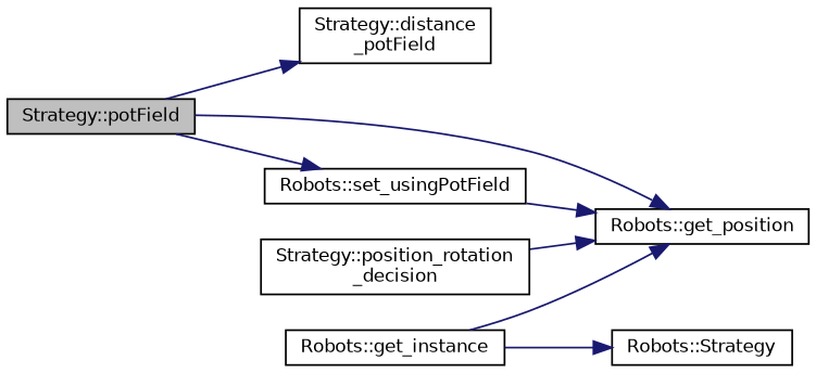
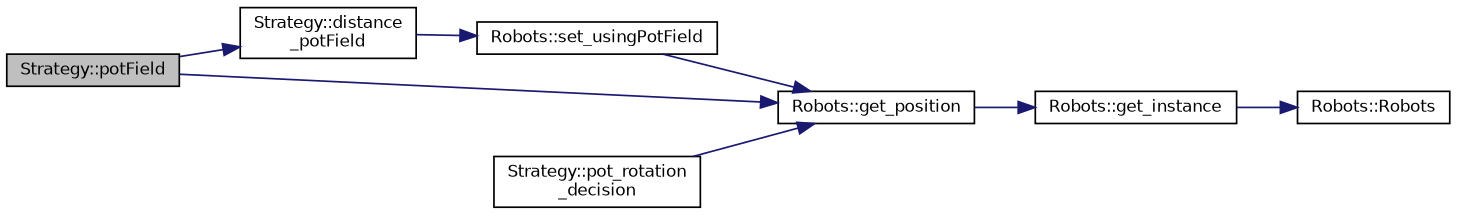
  digraph {
    rankdir=LR
    node [color=black fillcolor=white fontname=Helvetica fontsize=10 shape=record style=filled]
    edge [color=midnightblue fontname=Helvetica fontsize=10 labelfontname=Helvetica labelfontsize=10 style=solid]
    n1 [fillcolor=grey75 fontcolor=black height=0.2 label="Strategy::potField" width=0.4]
    n2 [height=0.2 label="Strategy::distance\l_potField" width=0.4]
    n3 [height=0.2 label="Robots::get_position" width=0.4]
    n4 [height=0.2 label="Robots::set_usingPotField" width=0.4]
    n5 [height=0.2 label="Robots::get_instance" width=0.4]
-   n6 [height=0.2 label="Strategy::position_rotation\l_decision" width=0.4]
-   n7 [height=0.2 label="Robots::Strategy" width=0.4]
+   n6 [height=0.2 label="Strategy::pot_rotation\l_decision" width=0.4]
+   n7 [height=0.2 label="Robots::Robots" width=0.4]
    n1 -> n2
    n1 -> n3
-   n1 -> n4
-   n5 -> n3
+   n2 -> n4
+   n3 -> n5
    n4 -> n3
    n5 -> n7
    n6 -> n3
  }
